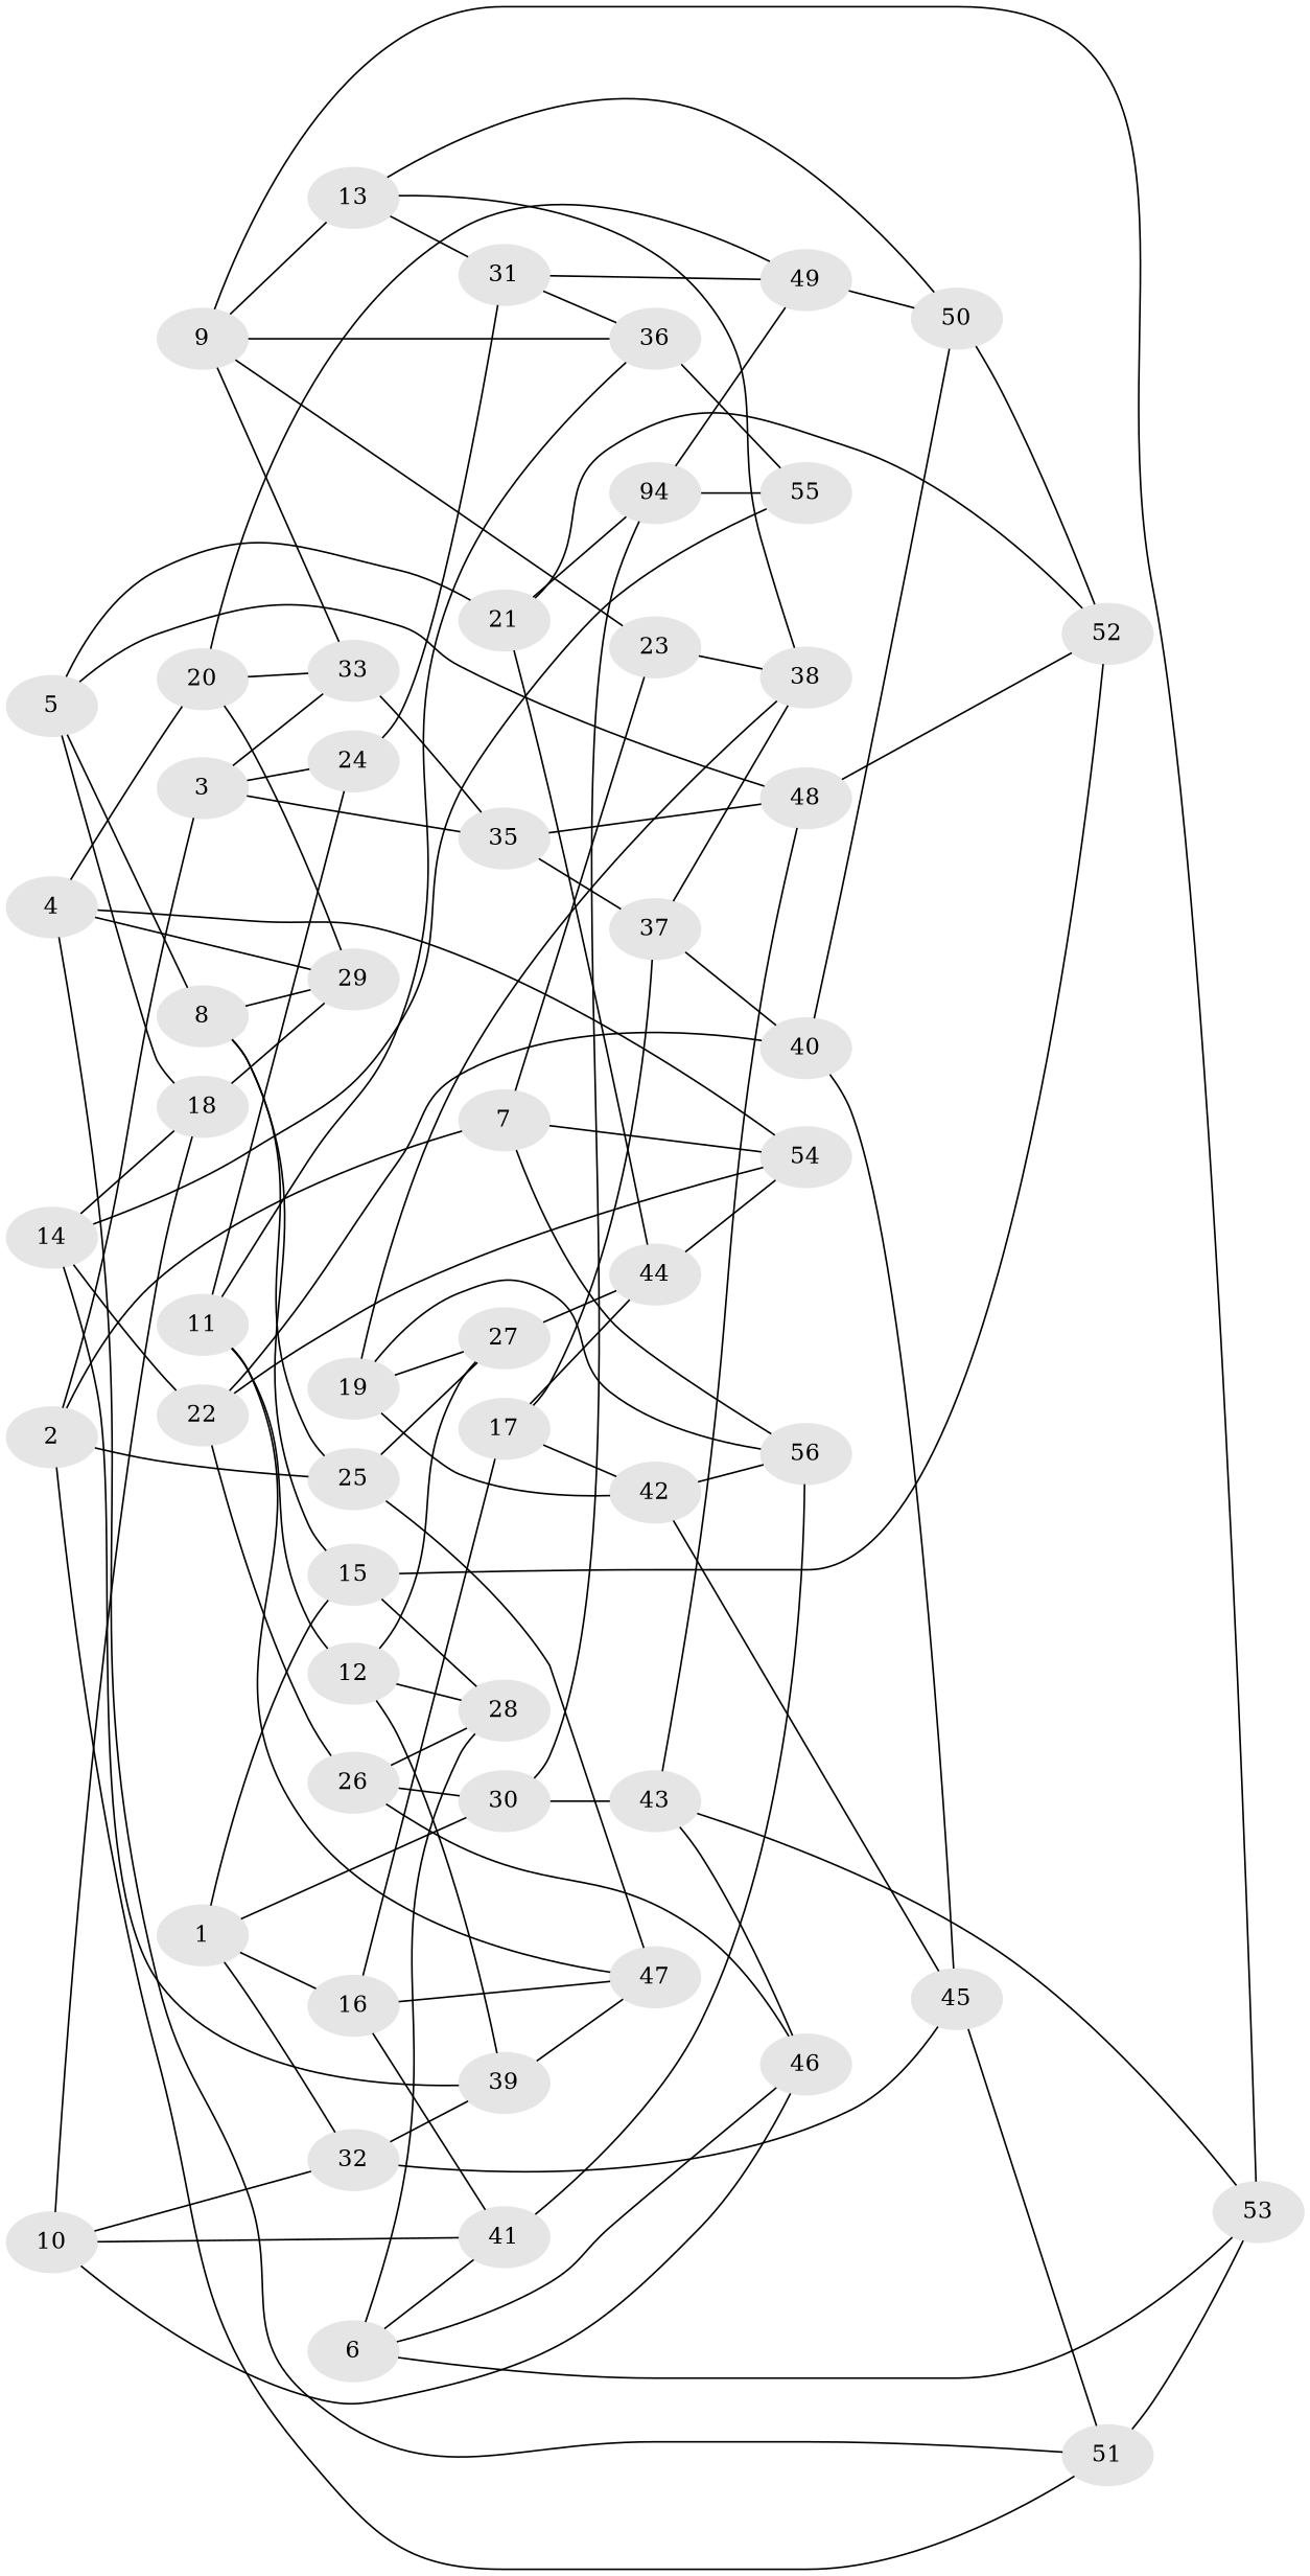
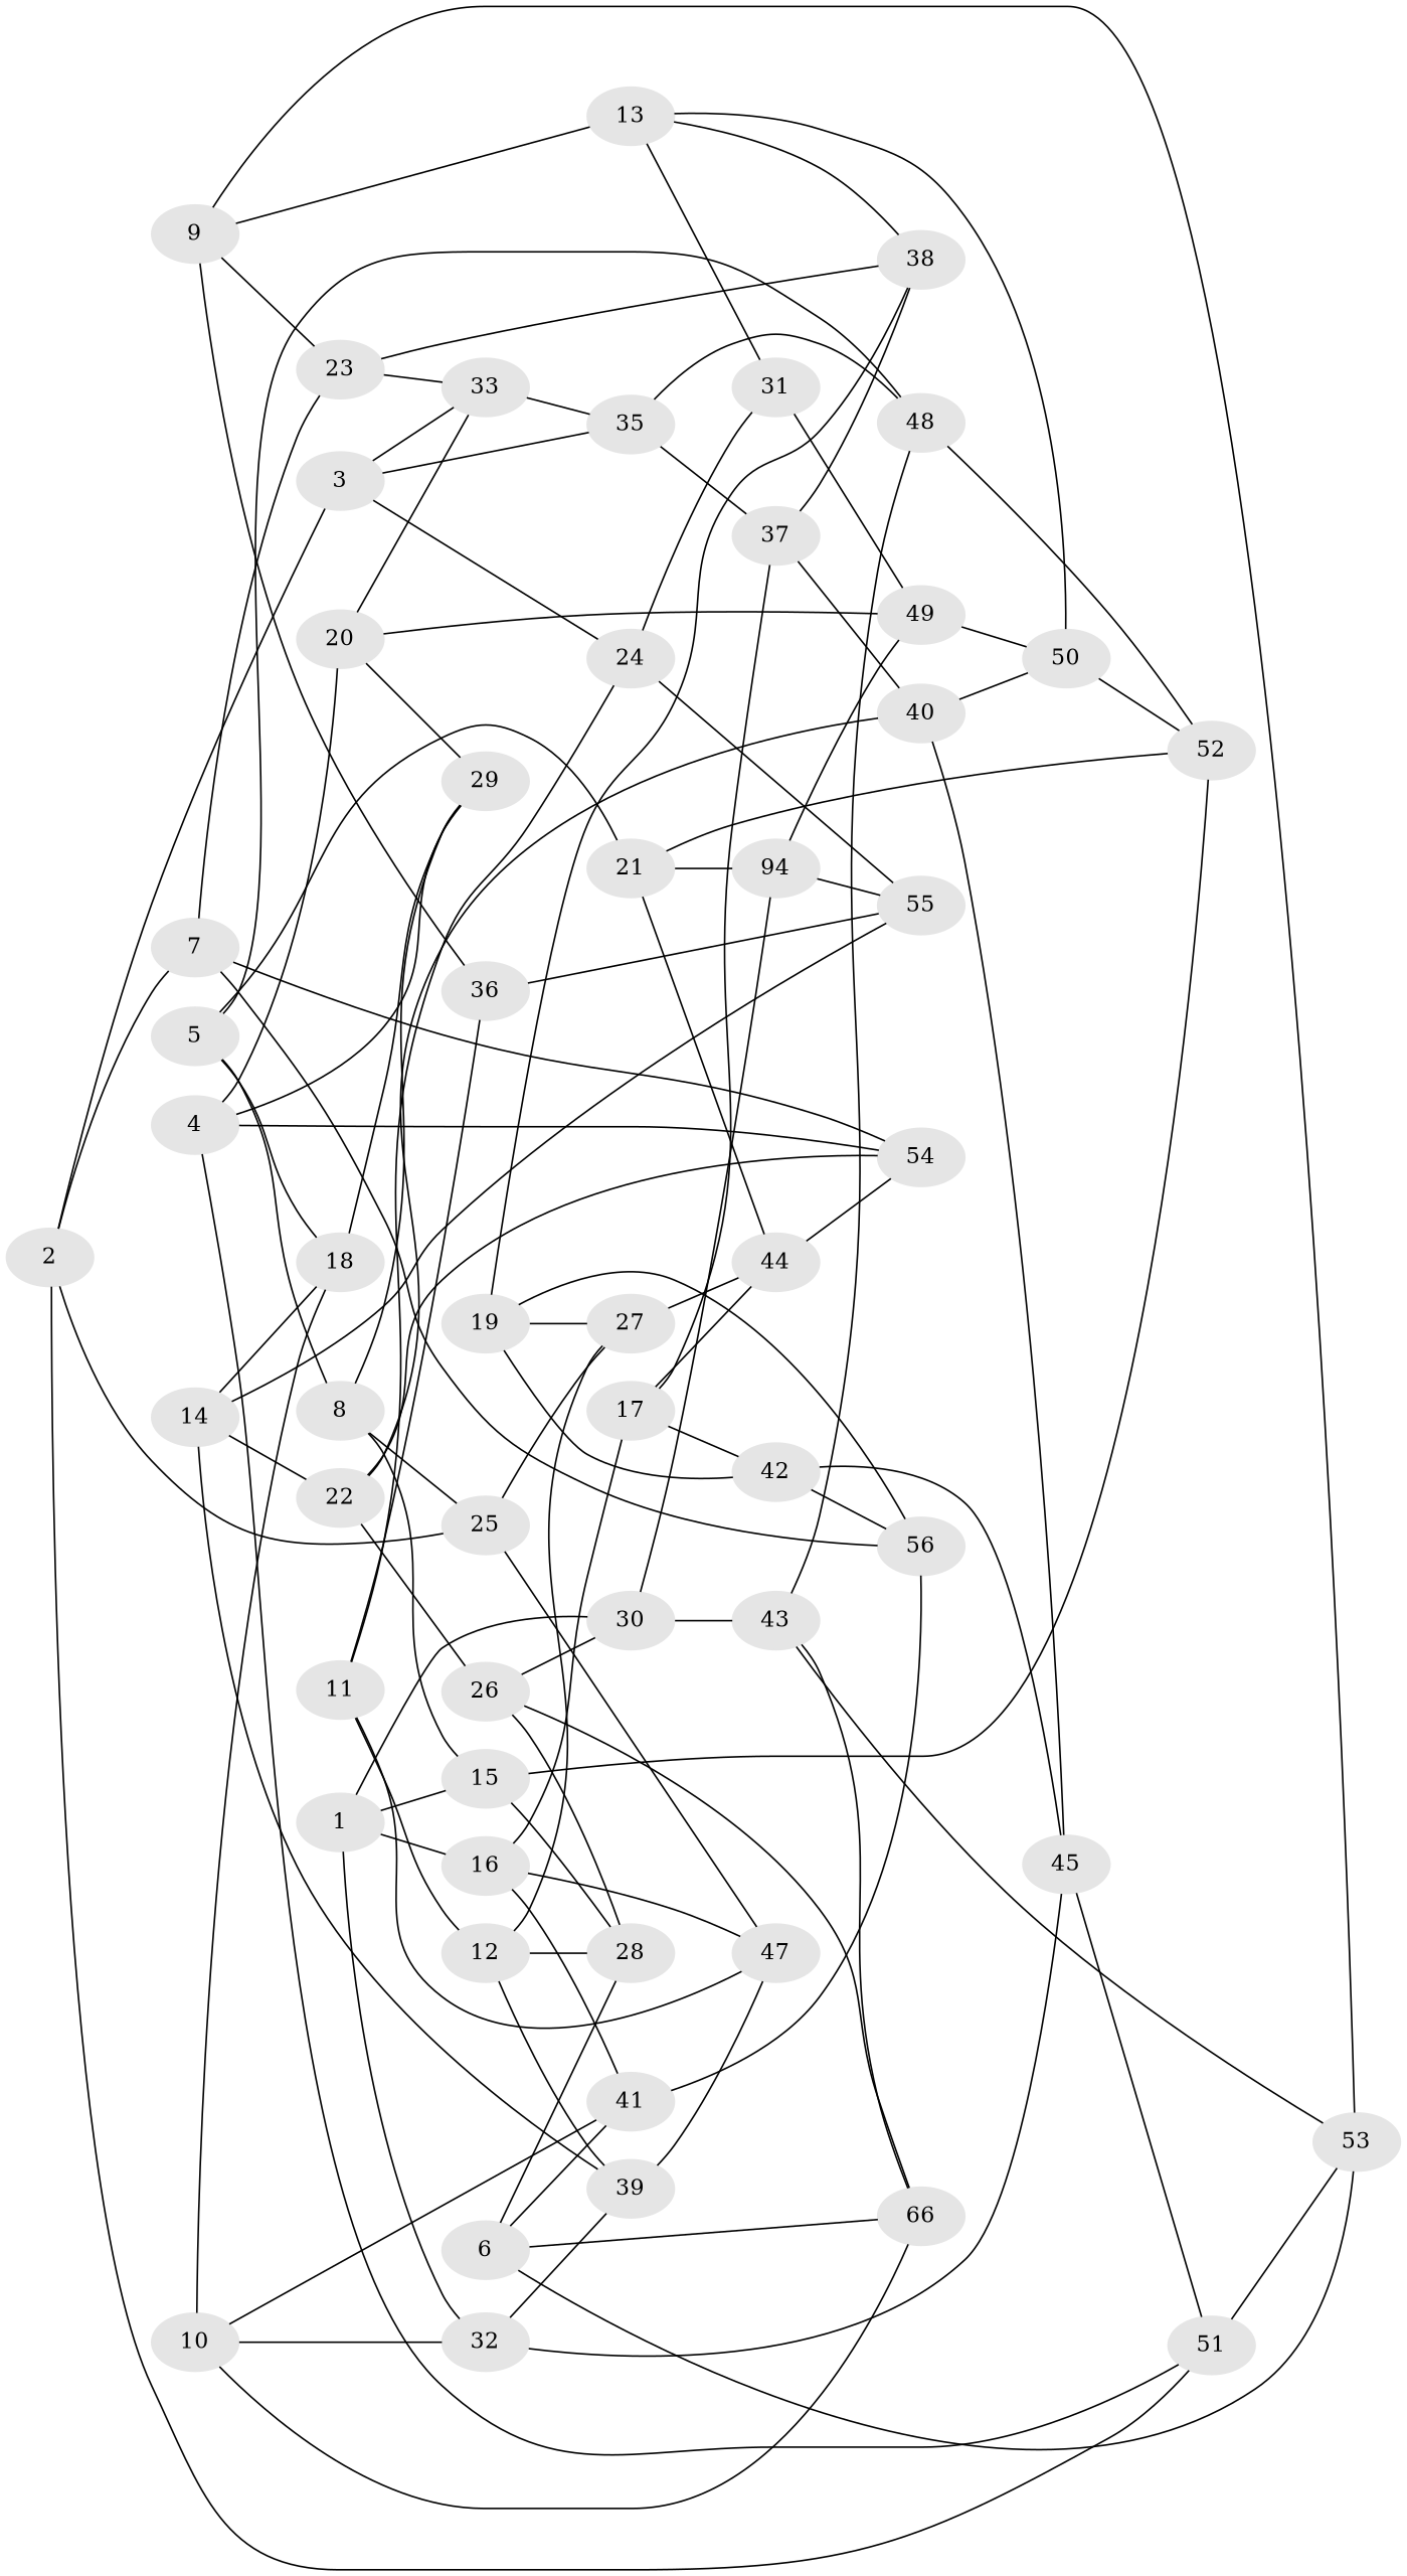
  graph {
    rankdir=LR
    node [color=gray90 style=filled]
    1
    15
    16
    30
    32
    28
    52
    41
    47
    17
    n11 [label=94]
    43
    39
    45
    2
    3
    7
    25
    51
    24
    33
    35
    54
    23
    56
    27
    53
    31
    55
    48
    37
    4
    20
    29
    49
    5
    8
    18
    21
    44
    6
-   46
+   46 [label=66]
    38
    9
    13
    36
    50
    10
    11
    12
    14
    22
    26
    40
    42
    19
    1 -- 15
    1 -- 16
    1 -- 30
    1 -- 32
    15 -- 28
    15 -- 52
    16 -- 41
    16 -- 47
    16 -- 17
    30 -- n11
    30 -- 43
    32 -- 39
    32 -- 45
    41 -- 56
    17 -- 37
    17 -- 44
    17 -- 42
    n11 -- 55
    n11 -- 49
    43 -- 53
    43 -- 48
    43 -- 46
    39 -- 47
    45 -- 51
    2 -- 3
    2 -- 7
    2 -- 25
    2 -- 51
    3 -- 24
    3 -- 33
    3 -- 35
    7 -- 54
    7 -- 23
    7 -- 56
    25 -- 47
    25 -- 27
    51 -- 53
    24 -- 31
+   24 -- 55
    33 -- 35
    35 -- 48
    35 -- 37
-   9 -- 33
+   23 -- 33
    23 -- 38
    27 -- 44
    31 -- 49
-   31 -- 36
    48 -- 52
    37 -- 38
    37 -- 40
    4 -- 51
    4 -- 54
    4 -- 20
    4 -- 29
    20 -- 33
    20 -- 29
    20 -- 49
    49 -- 50
    5 -- 48
    5 -- 8
    5 -- 18
    5 -- 21
    8 -- 15
    8 -- 25
    8 -- 29
    18 -- 29
    21 -- 52
    21 -- n11
    21 -- 44
    44 -- 54
    6 -- 28
    6 -- 41
    6 -- 53
    6 -- 46
    9 -- 23
    9 -- 53
    9 -- 13
    9 -- 36
    13 -- 31
    13 -- 38
    13 -- 50
    36 -- 55
    50 -- 52
    10 -- 32
    10 -- 41
    10 -- 18
    10 -- 46
    11 -- 47
    11 -- 24
    11 -- 36
    11 -- 12
    12 -- 28
    12 -- 39
    12 -- 27
    14 -- 39
    14 -- 55
    14 -- 18
    14 -- 22
    22 -- 54
    22 -- 26
    22 -- 40
    26 -- 30
    26 -- 28
    26 -- 46
    40 -- 45
    40 -- 50
    42 -- 45
    42 -- 56
    19 -- 56
    19 -- 27
    19 -- 38
    19 -- 42
  }
